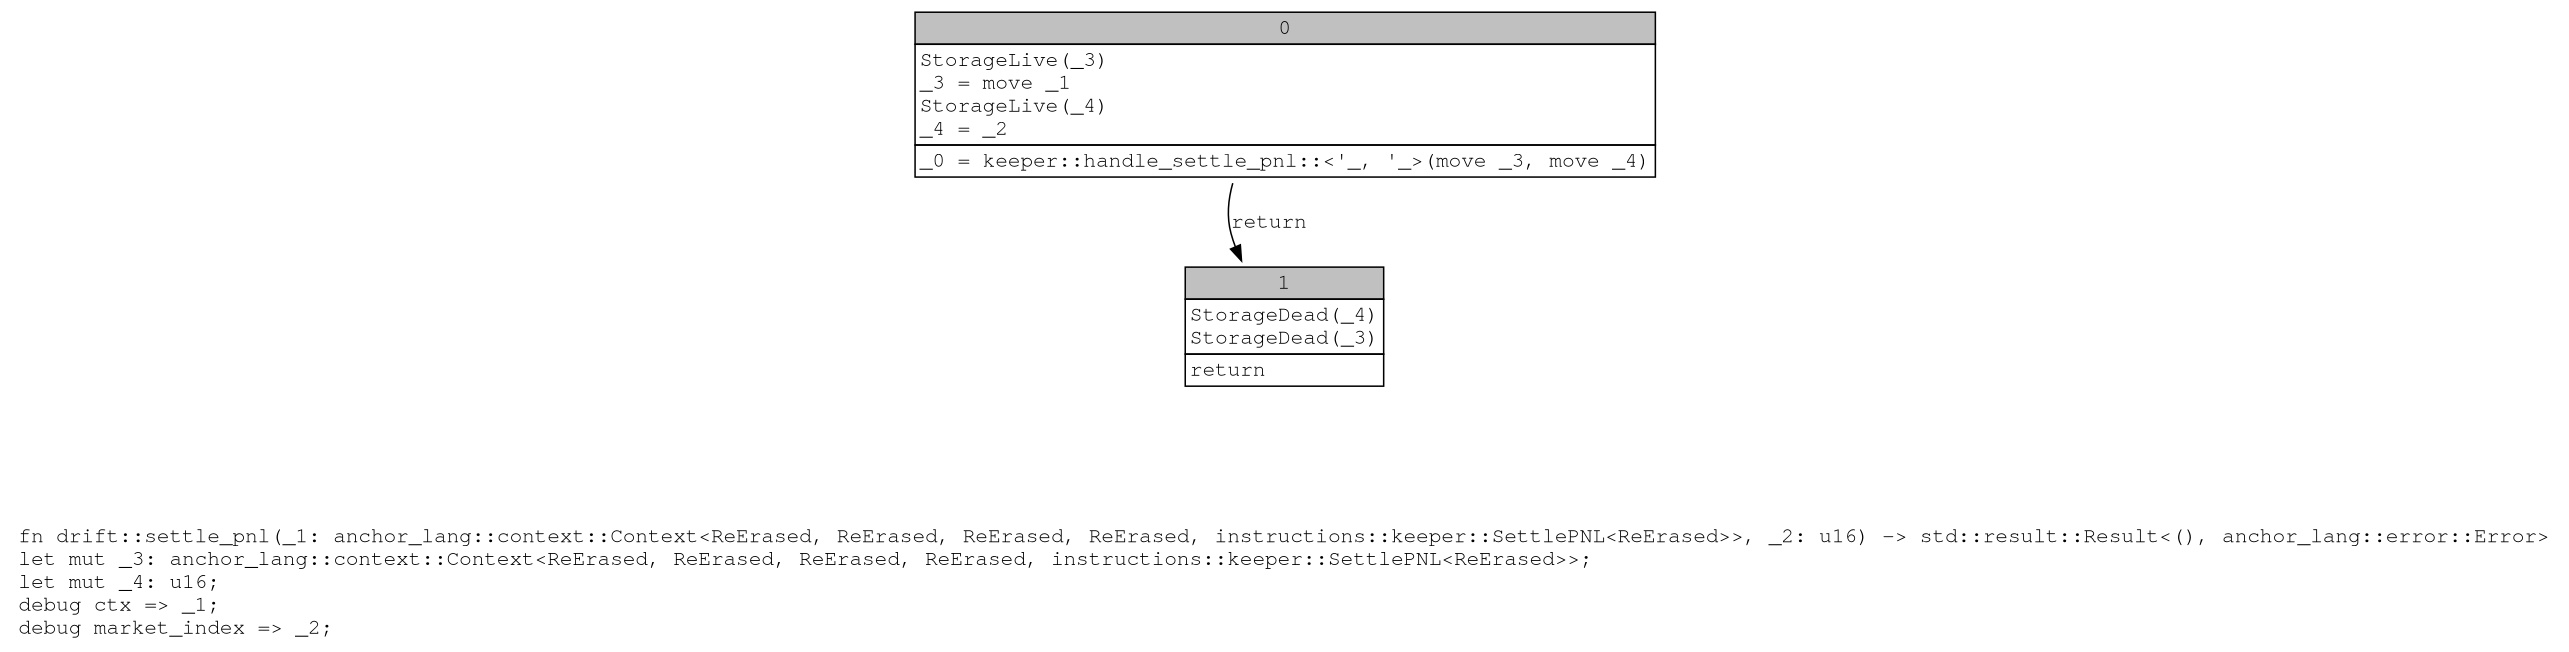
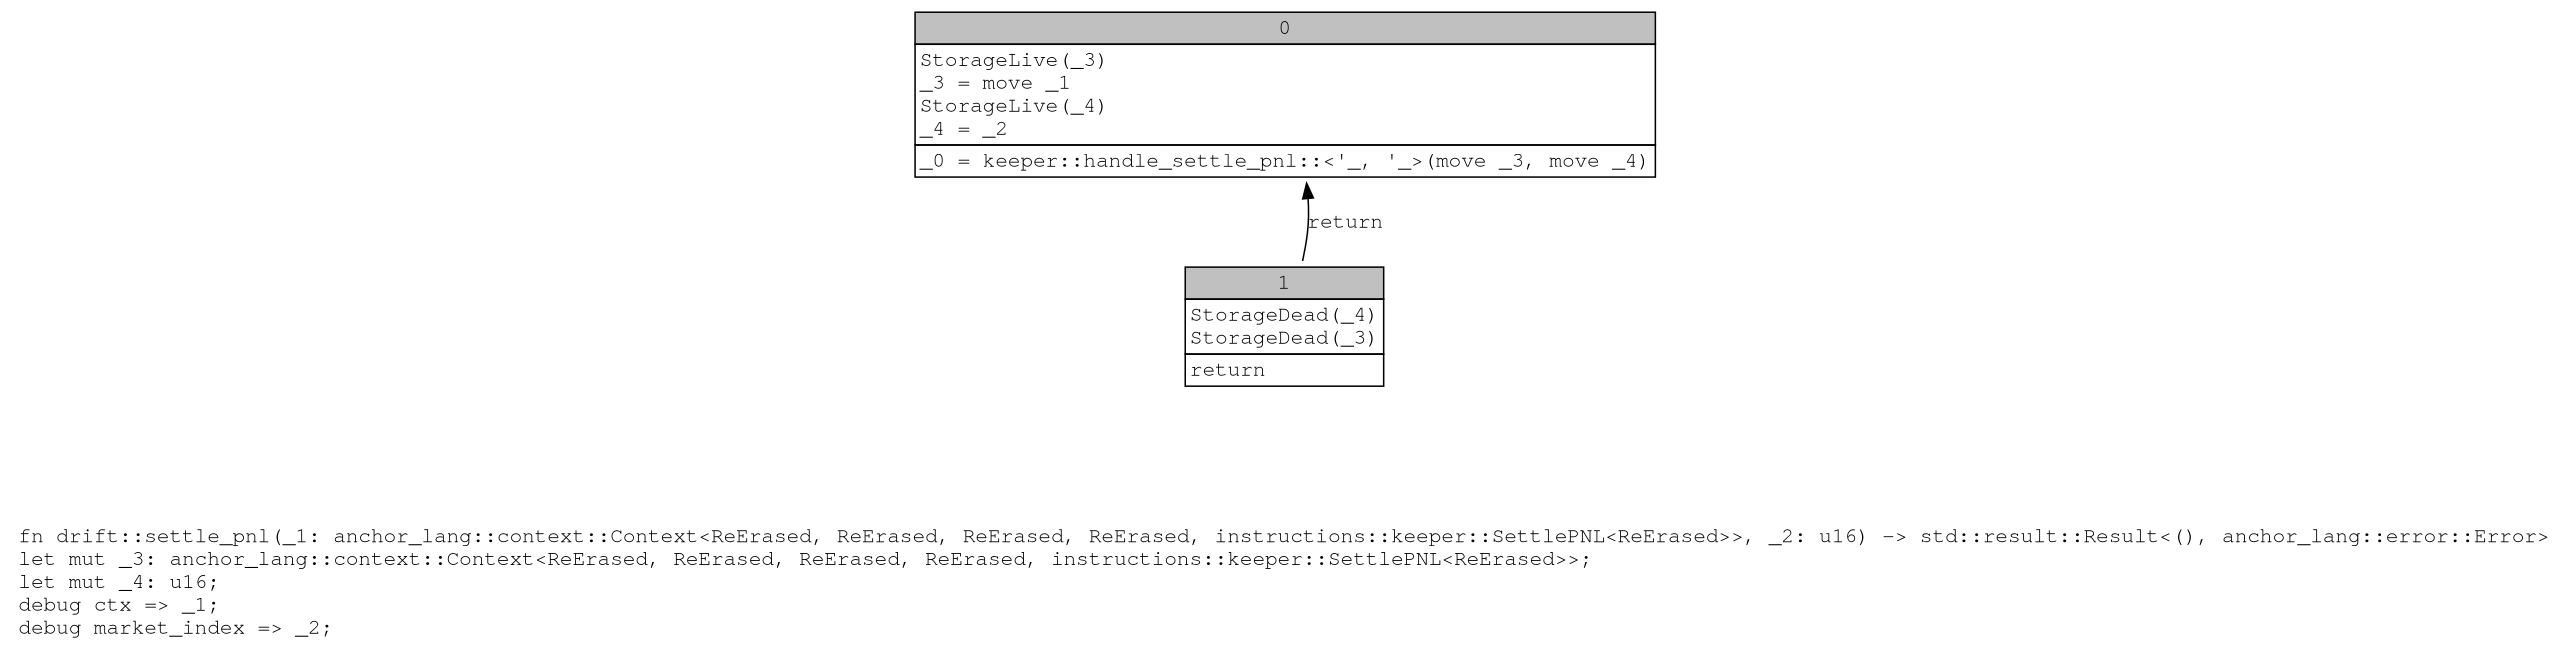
  digraph {
    fontname="Courier, monospace"
    label=<fn drift::settle_pnl(_1: anchor_lang::context::Context&lt;ReErased, ReErased, ReErased, ReErased, instructions::keeper::SettlePNL&lt;ReErased&gt;&gt;, _2: u16) -&gt; std::result::Result&lt;(), anchor_lang::error::Error&gt;<br align="left"/>let mut _3: anchor_lang::context::Context&lt;ReErased, ReErased, ReErased, ReErased, instructions::keeper::SettlePNL&lt;ReErased&gt;&gt;;<br align="left"/>let mut _4: u16;<br align="left"/>debug ctx =&gt; _1;<br align="left"/>debug market_index =&gt; _2;<br align="left"/>>
    node [fontname="Courier, monospace" shape=none]
    n1 [label=<<table border="0" cellborder="1" cellspacing="0"><tr><td bgcolor="gray" align="center" colspan="1">0</td></tr><tr><td align="left" balign="left">StorageLive(_3)<br/>_3 = move _1<br/>StorageLive(_4)<br/>_4 = _2<br/></td></tr><tr><td align="left">_0 = keeper::handle_settle_pnl::&lt;'_, '_&gt;(move _3, move _4)</td></tr></table>>]
    n2 [label=<<table border="0" cellborder="1" cellspacing="0"><tr><td bgcolor="gray" align="center" colspan="1">1</td></tr><tr><td align="left" balign="left">StorageDead(_4)<br/>StorageDead(_3)<br/></td></tr><tr><td align="left">return</td></tr></table>>]
-   n1 -> n2 [fontname="Courier, monospace" label=return]
+   n2 -> n1 [fontname="Courier, monospace" label=return]
  }
